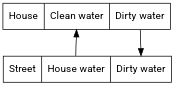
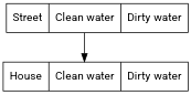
  digraph {
    rankdir=TB
    fontname=Roboto
    node [shape=record fontname=Roboto]
    edge [fontname=Roboto]
    n1 [label="<l> House|<cw> Clean water|<dw> Dirty water"]
-   n2 [label="<l> Street|<cw> House water|<dw> Dirty water"]
-   n1 -> n2 [headport=dw tailport=dw]
+   n2 [label="<l> Street|<cw> Clean water|<dw> Dirty water"]
    n2 -> n1 [headport=cw tailport=cw]
  }
